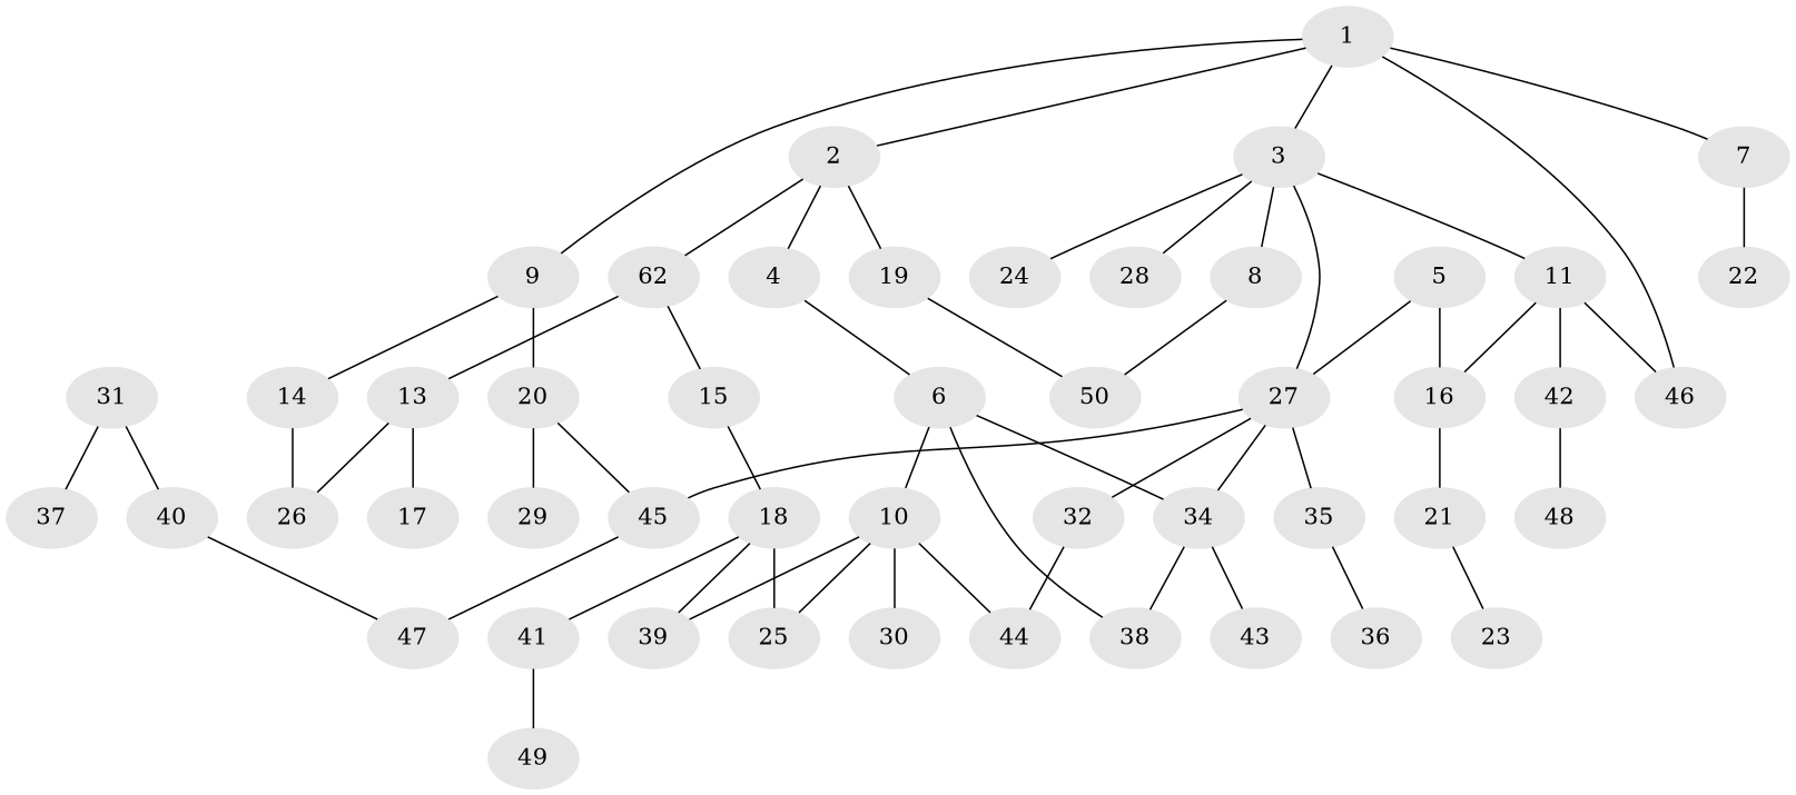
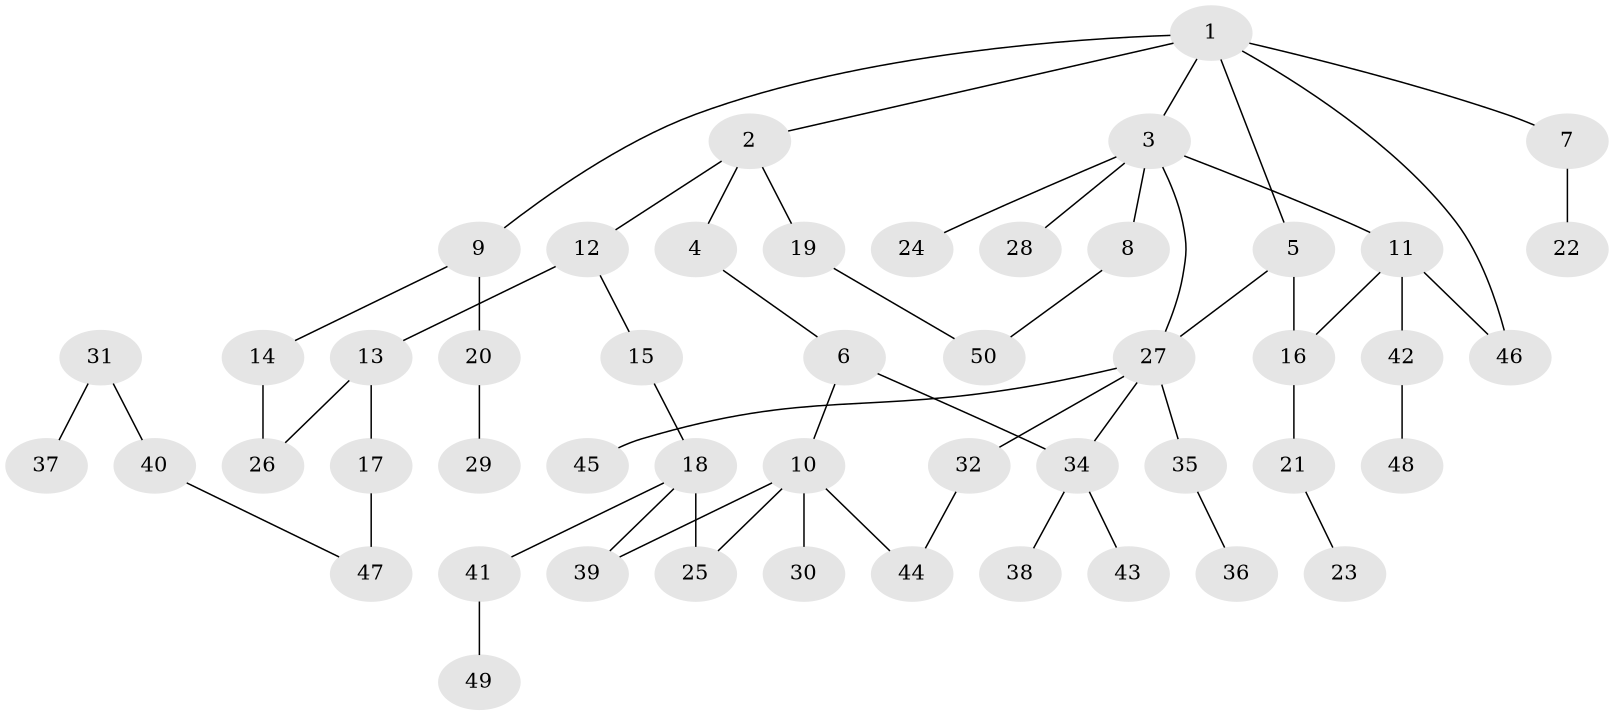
  graph {
    node [color=gray90 style=filled]
    1
    2
    3
    5
    7
    9
    46
    4
-   12 [label=62]
+   12
    19
    8
    11
    24
    27
    28
    16
    22
    14
    20
    31
    37
    40
    6
    13
    15
    50
    42
    34
    45
    32
    35
    10
    38
    21
    25
    30
    39
    44
    43
    26
    29
    48
    17
    18
    41
    23
    49
    47
    36
    1 -- 2
    1 -- 3
+   1 -- 5
    1 -- 7
    1 -- 9
    1 -- 46
    2 -- 4
    2 -- 12
    2 -- 19
    3 -- 8
    3 -- 11
    3 -- 24
    3 -- 27
    3 -- 28
    5 -- 27
    5 -- 16
    7 -- 22
    9 -- 14
    9 -- 20
    4 -- 6
    12 -- 13
    12 -- 15
    19 -- 50
    8 -- 50
    11 -- 46
    11 -- 16
    11 -- 42
    27 -- 34
    27 -- 45
    27 -- 32
    27 -- 35
    16 -- 21
    14 -- 26
-   20 -- 45
    20 -- 29
    31 -- 37
    31 -- 40
    40 -- 47
    6 -- 34
    6 -- 10
-   6 -- 38
    13 -- 26
    13 -- 17
    15 -- 18
    42 -- 48
    34 -- 38
    34 -- 43
-   45 -- 47
+   17 -- 47
    32 -- 44
    35 -- 36
    10 -- 25
    10 -- 30
    10 -- 39
    10 -- 44
    21 -- 23
    18 -- 25
    18 -- 39
    18 -- 41
    41 -- 49
  }
